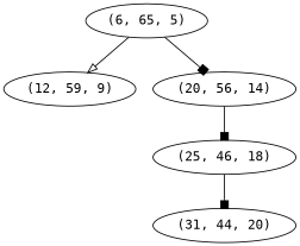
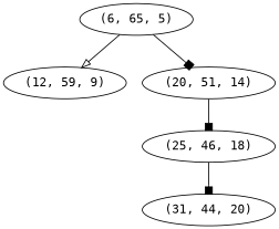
  digraph {
    fontname="DejaVu Sans Mono"
    node [fontname="DejaVu Sans Mono"]
    edge [arrowhead=box fontname="DejaVu Sans Mono"]
    "(6, 65, 5)"
    "(12, 59, 9)"
-   "(20, 51, 14)" [label="(20, 56, 14)"]
+   "(20, 51, 14)"
    "(25, 46, 18)"
    "(31, 44, 20)"
    "(6, 65, 5)" -> "(12, 59, 9)" [arrowhead=onormal]
    "(6, 65, 5)" -> "(20, 51, 14)"
    "(20, 51, 14)" -> "(25, 46, 18)"
    "(25, 46, 18)" -> "(31, 44, 20)"
  }
